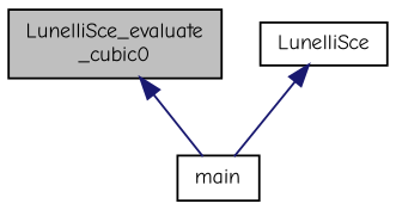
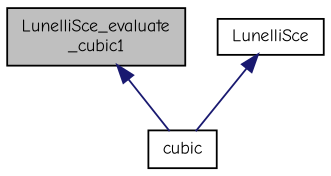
  digraph {
    fontname="Comic Neue"
    rankdir=TB
    node [color=black fillcolor=white fontname="Comic Neue" fontsize=10 shape=record style=filled]
    edge [color=midnightblue dir=back fontname="Comic Neue" fontsize=10 labelfontname=Helvetica labelfontsize=10 style=solid]
-   n1 [fillcolor=grey75 fontcolor=black height=0.2 label="LunelliSce_evaluate\l_cubic0" width=0.4]
-   n2 [height=0.2 label=main width=0.4]
+   n1 [fillcolor=grey75 fontcolor=black height=0.2 label="LunelliSce_evaluate\l_cubic1" width=0.4]
+   n2 [height=0.2 label=cubic width=0.4]
    n3 [height=0.2 label=LunelliSce width=0.4]
    n1 -> n2
    n3 -> n2
  }
